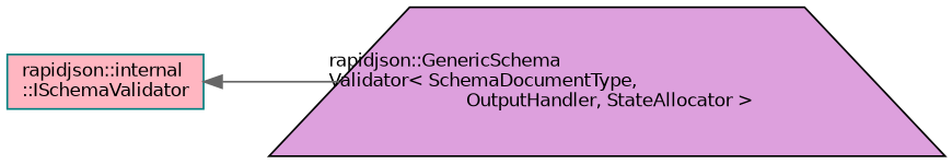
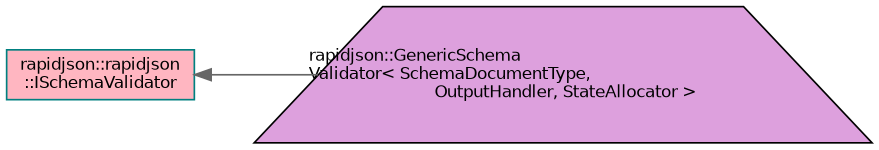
  digraph {
    rankdir=LR
    node [fontname=Helvetica fontsize=10 style=filled]
-   n1 [color=teal fillcolor=lightpink fontcolor=black height=0.2 label="rapidjson::internal\l::ISchemaValidator" shape=box width=0.4]
+   n1 [color=teal fillcolor=lightpink fontcolor=black height=0.2 label="rapidjson::rapidjson\l::ISchemaValidator" shape=box width=0.4]
    n2 [color=black fillcolor=plum height=0.2 label="rapidjson::GenericSchema\lValidator\< SchemaDocumentType,\l OutputHandler, StateAllocator \>" shape=trapezium width=0.4]
    n1 -> n2 [color=gray40 dir=back fontname=Helvetica fontsize=10 labelfontname=Helvetica labelfontsize=10 style=solid]
  }
